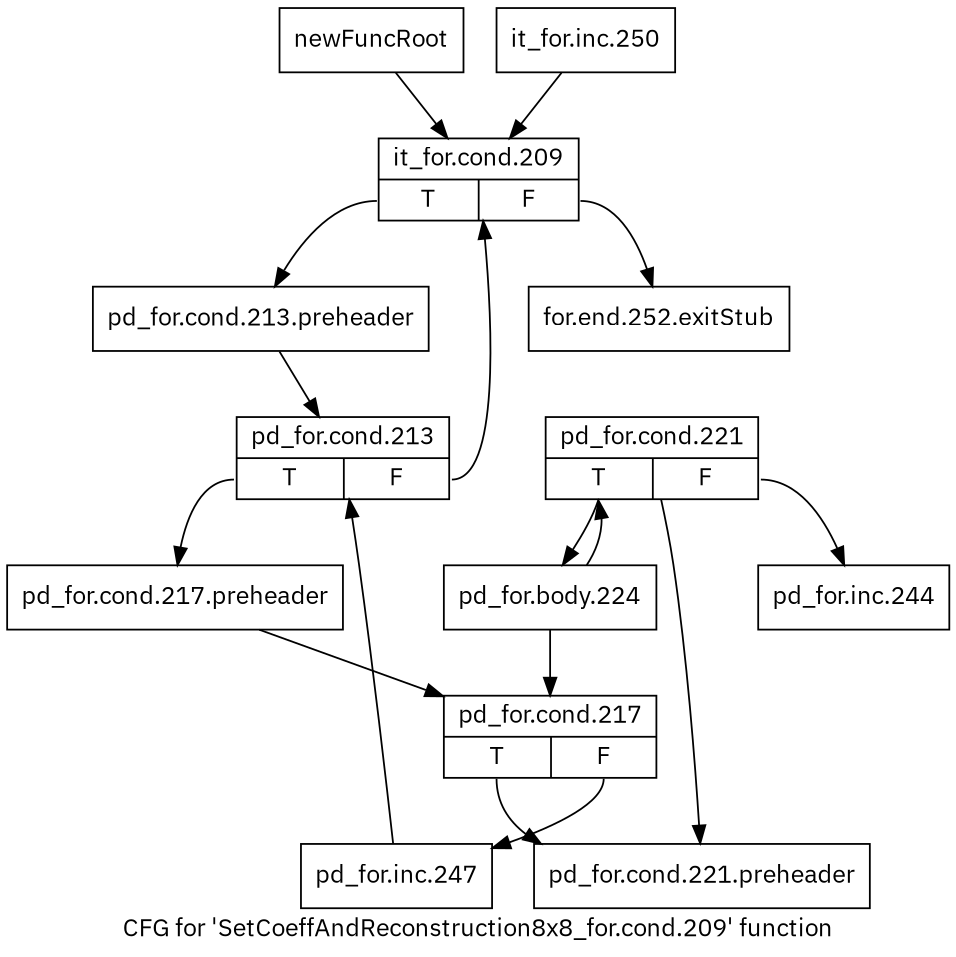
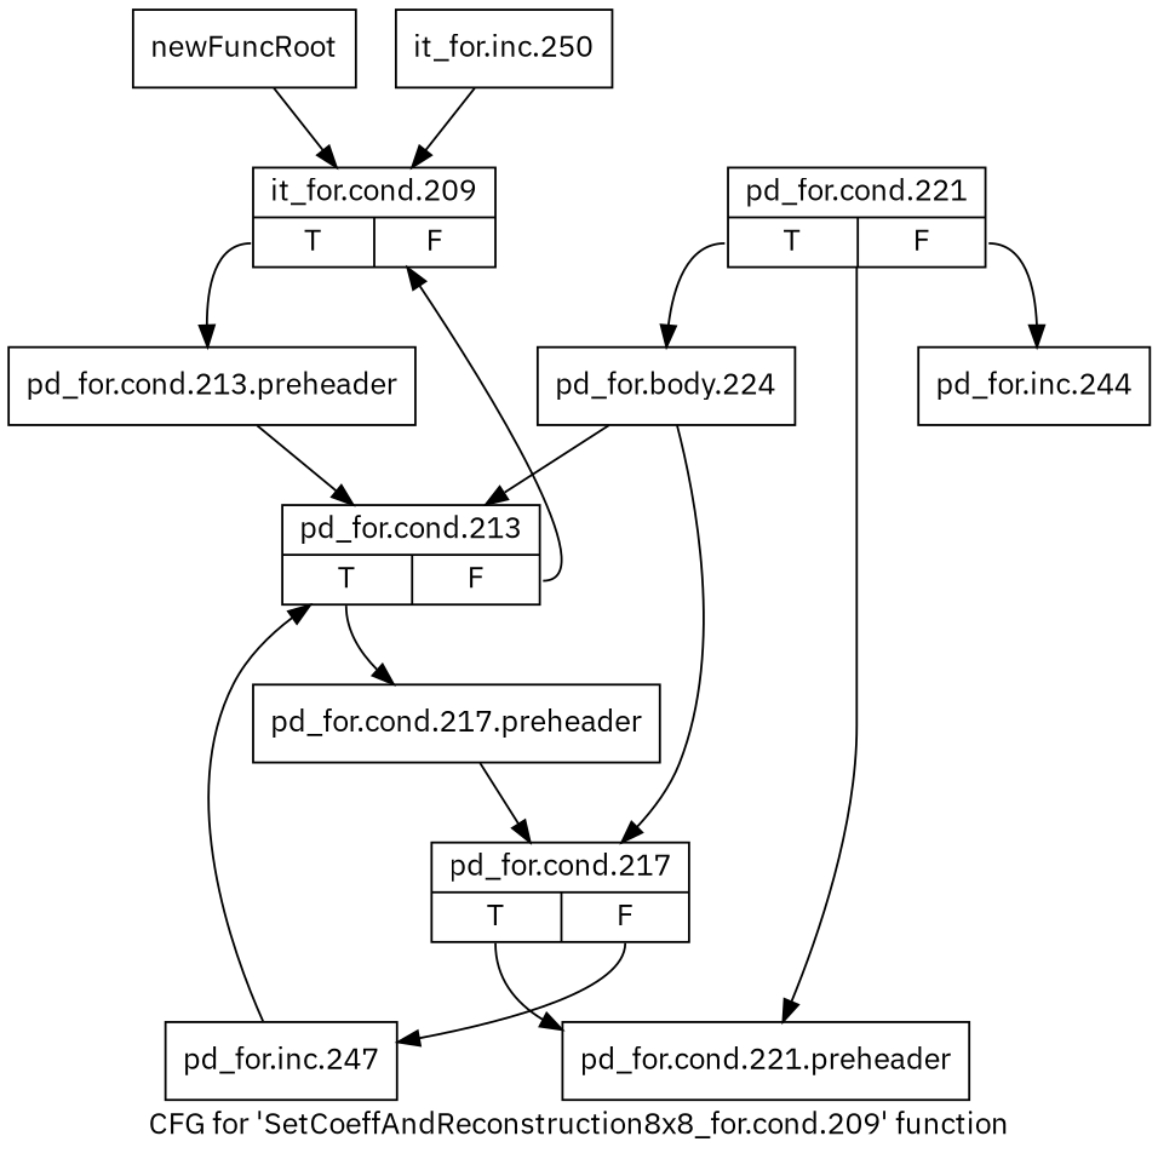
  digraph {
    fontname="IBM Plex Sans"
    label="CFG for 'SetCoeffAndReconstruction8x8_for.cond.209' function"
    node [fontname="IBM Plex Sans" shape=record]
    edge [fontname="IBM Plex Sans"]
    n1 [label="{newFuncRoot}"]
    n2 [label="{it_for.cond.209|{<s0>T|<s1>F}}"]
-   n3 [label="{for.end.252.exitStub}"]
    n4 [label="{pd_for.cond.213.preheader}"]
    n5 [label="{pd_for.cond.213|{<s0>T|<s1>F}}"]
    n6 [label="{pd_for.cond.217.preheader}"]
    n7 [label="{pd_for.cond.217|{<s0>T|<s1>F}}"]
    n8 [label="{it_for.inc.250}"]
    n9 [label="{pd_for.cond.221.preheader}"]
    n10 [label="{pd_for.inc.247}"]
    n11 [label="{pd_for.cond.221|{<s0>T|<s1>F}}"]
    n12 [label="{pd_for.body.224}"]
    n13 [label="{pd_for.inc.244}"]
    n1 -> n2
-   n2 -> n3 [tailport=s1]
    n2 -> n4 [tailport=s0]
    n4 -> n5
    n5 -> n2 [tailport=s1]
    n5 -> n6 [tailport=s0]
    n6 -> n7
    n7 -> n9 [tailport=s0]
    n7 -> n10 [tailport=s1]
    n8 -> n2
    n10 -> n5
    n11 -> n9
    n11 -> n12 [tailport=s0]
    n11 -> n13 [tailport=s1]
    n12 -> n7
-   n12 -> n11
+   n12 -> n5
  }
